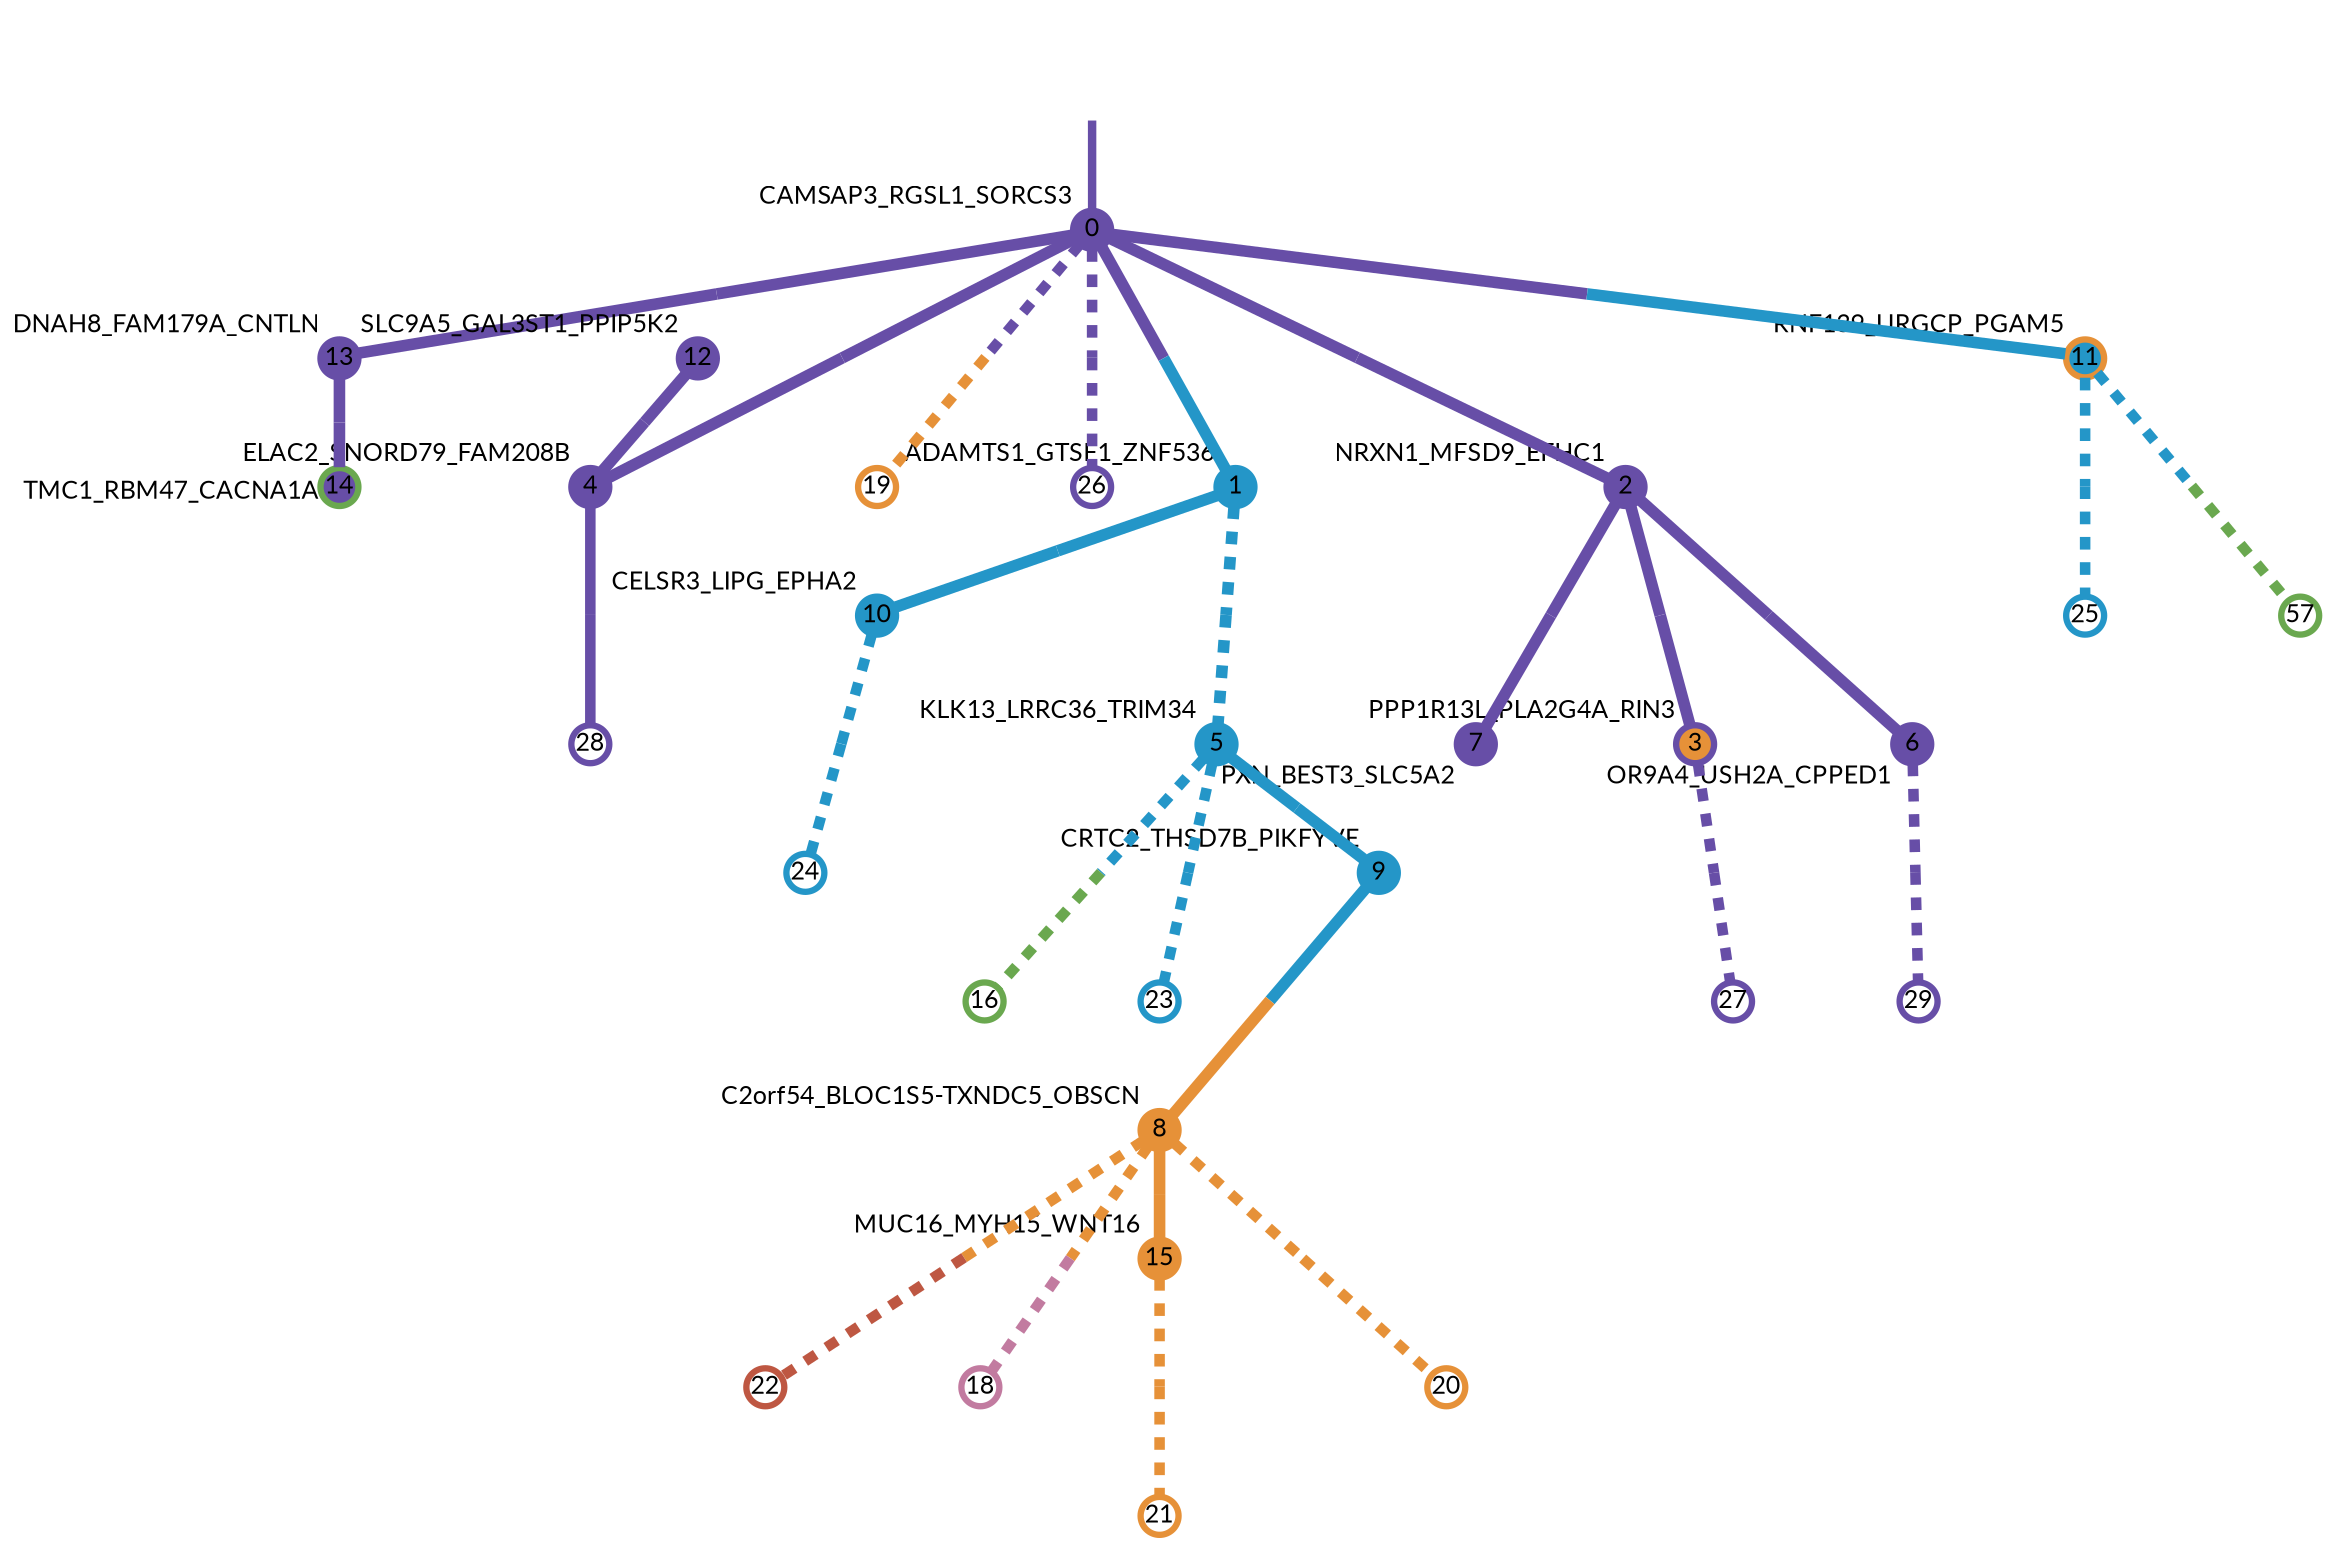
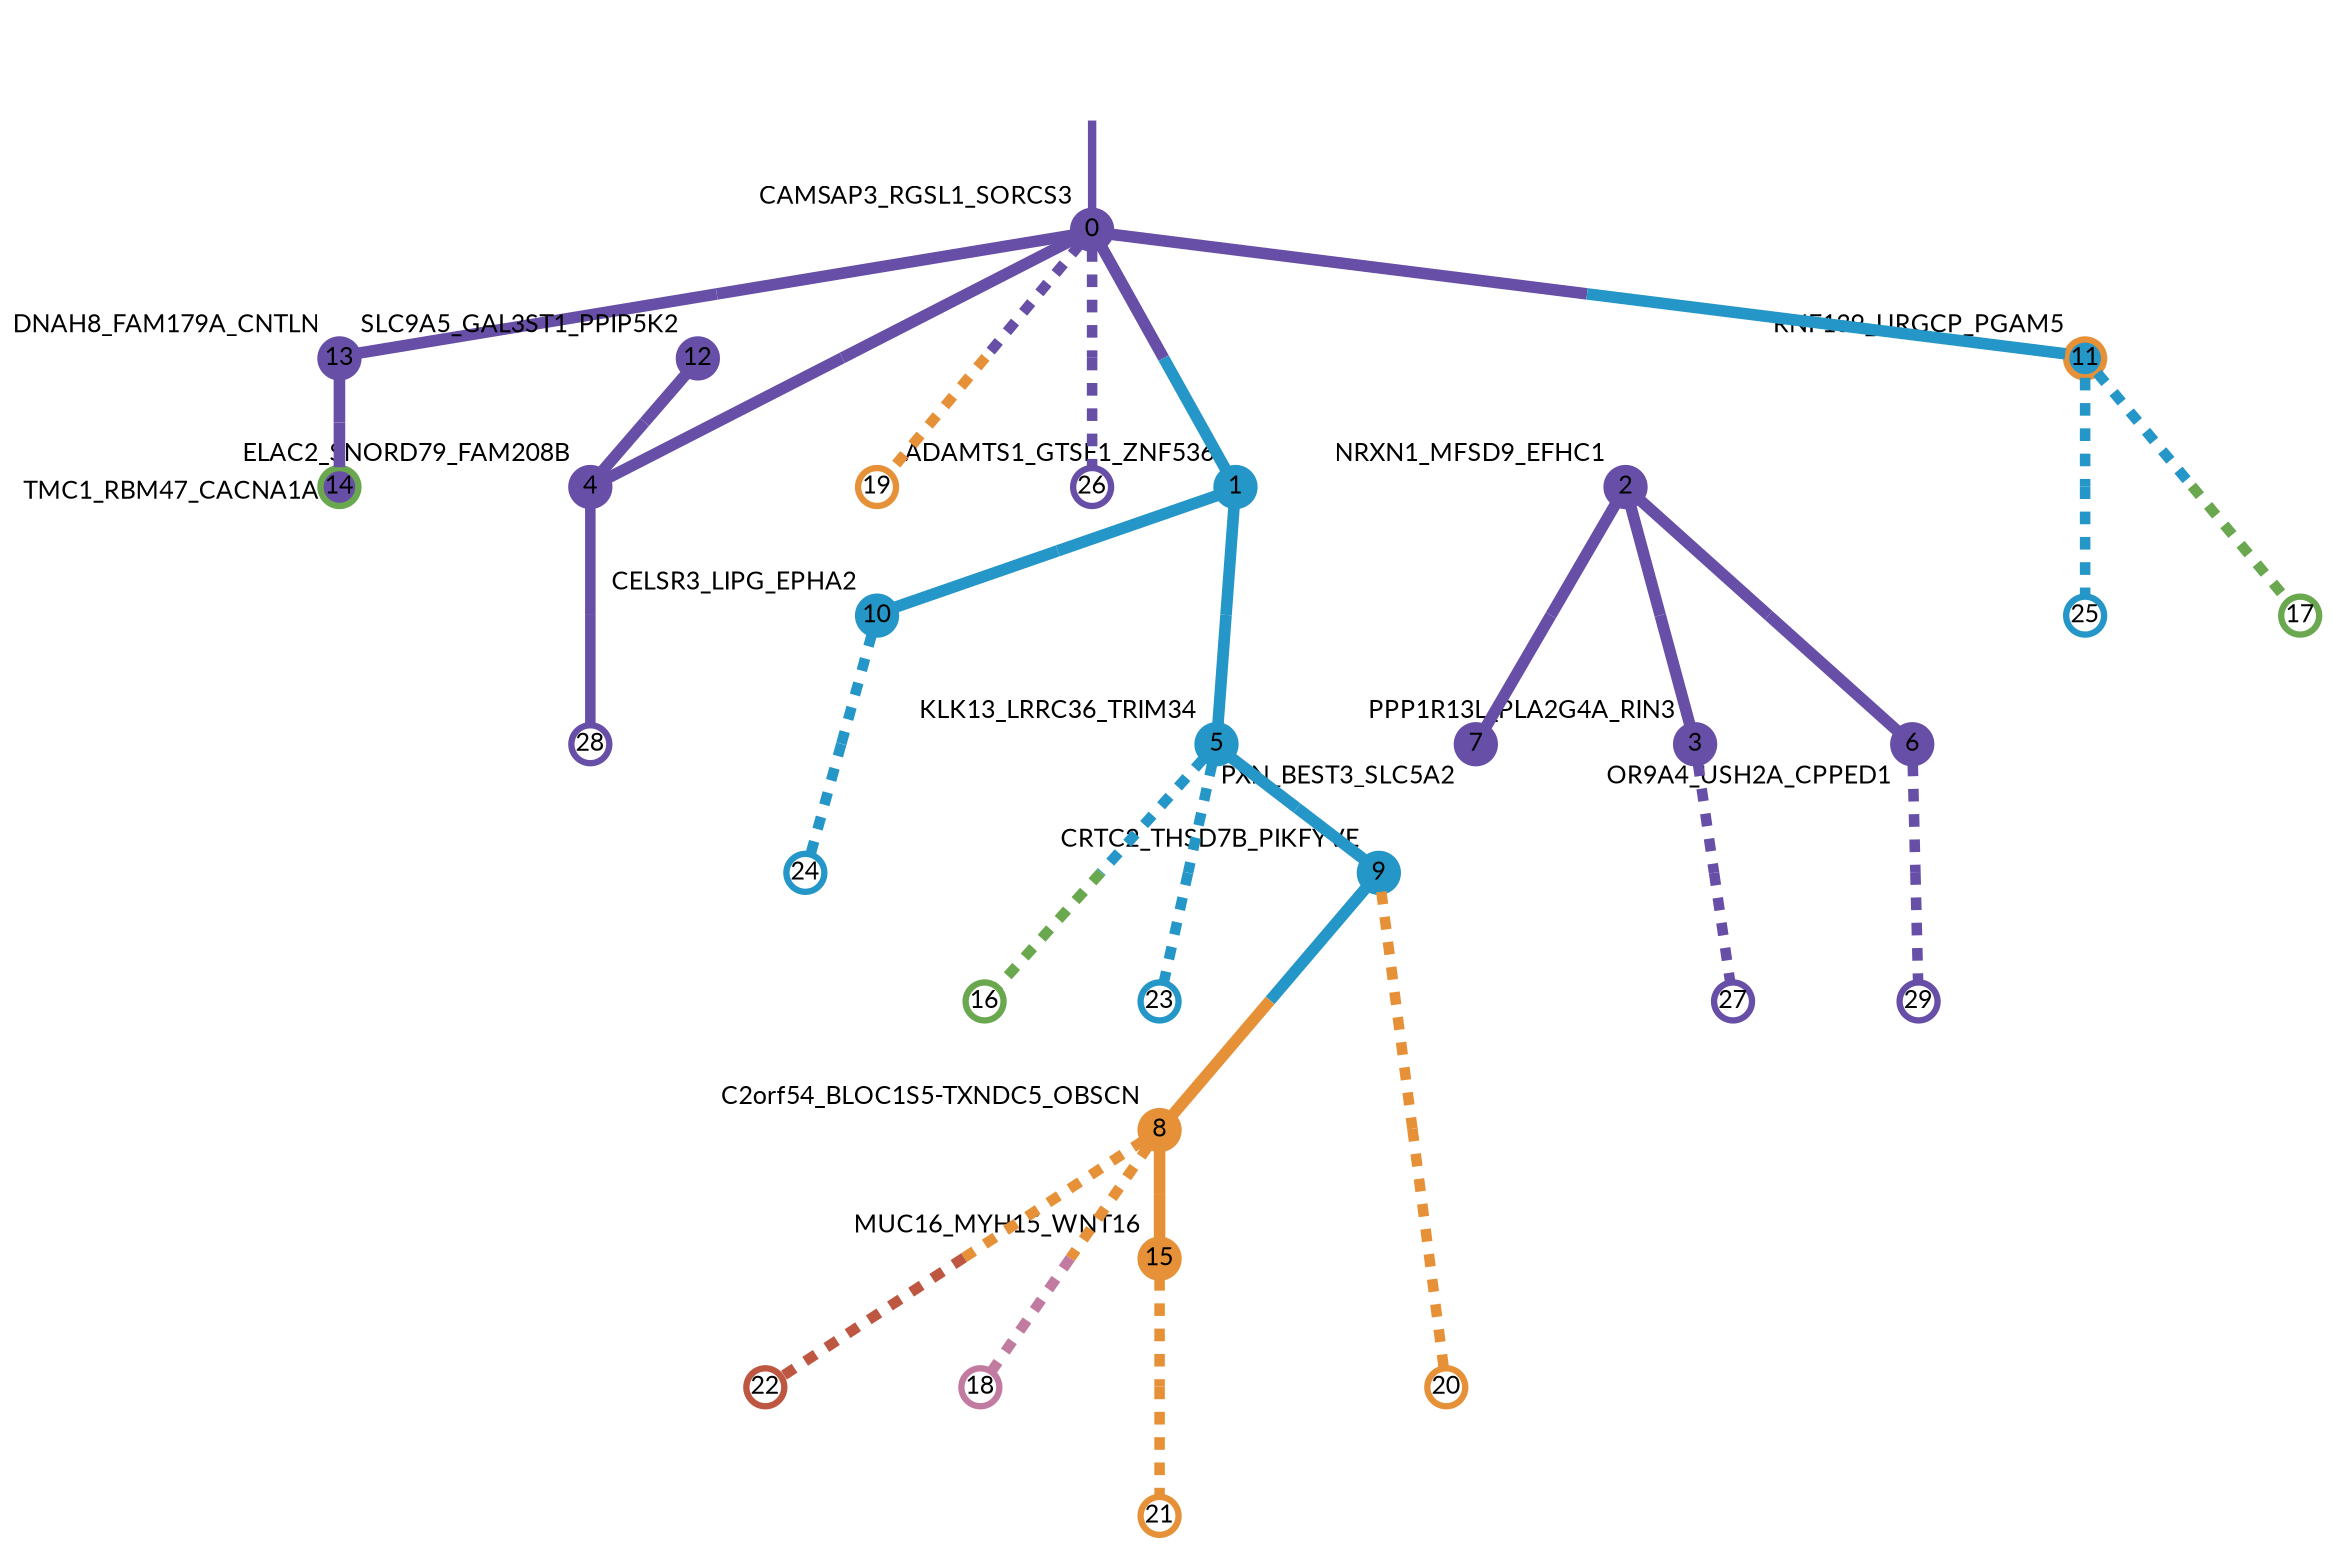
  strict digraph {
    forcelabels=true
    nodesep=0.7
    rankdir=TB
    ranksep=0.6
    splines=false
    node [color="#674ea7ff" fillcolor="#674ea7ff" fixedsize=true fontname=Lato fontsize="12pt" penwidth=3 shape=circle style=filled]
    edge [arrowsize=0 color="#674ea7ff;0.5:#674ea7ff" minlen=2.0 penwidth=5.5 style=solid]
    0 [height=0.25 xlabel=CAMSAP3_RGSL1_SORCS3]
    1 [color="#2496c8ff" fillcolor="#2496c8ff" height=0.25 xlabel=ADAMTS1_GTSF1_ZNF536]
    2 [height=0.25 xlabel=NRXN1_MFSD9_EFHC1]
    4 [height=0.25 xlabel=ELAC2_SNORD79_FAM208B]
    11 [color="#e69138ff" fillcolor="#2496c8ff" height=0.25 xlabel=RNF139_URGCP_PGAM5]
    13 [height=0.25 xlabel=DNAH8_FAM179A_CNTLN]
    19 [color="#e69138ff" fillcolor="#e69138ff" height=0.25 style=solid]
    26 [height=0.25 style=solid]
    5 [color="#2496c8ff" fillcolor="#2496c8ff" height=0.25 xlabel=KLK13_LRRC36_TRIM34]
    10 [color="#2496c8ff" fillcolor="#2496c8ff" height=0.25 xlabel=CELSR3_LIPG_EPHA2]
-   3 [fillcolor="#e69138ff" height=0.25 xlabel=PPP1R13L_PLA2G4A_RIN3]
+   3 [height=0.25 xlabel=PPP1R13L_PLA2G4A_RIN3]
    6 [height=0.25 xlabel=OR9A4_USH2A_CPPED1]
    7 [height=0.25 xlabel=PXN_BEST3_SLC5A2]
    28 [height=0.25 style=solid]
-   17 [color="#6aa84fff" fillcolor="#6aa84fff" height=0.25 style=solid label=57]
+   17 [color="#6aa84fff" fillcolor="#6aa84fff" height=0.25 style=solid]
    25 [color="#2496c8ff" fillcolor="#2496c8ff" height=0.25 style=solid]
    14 [color="#6aa84fff" height=0.25 xlabel=TMC1_RBM47_CACNA1A]
    9 [color="#2496c8ff" fillcolor="#2496c8ff" height=0.25 xlabel=CRTC2_THSD7B_PIKFYVE]
    16 [color="#6aa84fff" fillcolor="#6aa84fff" height=0.25 style=solid]
    23 [color="#2496c8ff" fillcolor="#2496c8ff" height=0.25 style=solid]
    24 [color="#2496c8ff" fillcolor="#2496c8ff" height=0.25 style=solid]
    27 [height=0.25 style=solid]
    29 [height=0.25 style=solid]
    12 [height=0.25 xlabel=SLC9A5_GAL3ST1_PPIP5K2]
    8 [color="#e69138ff" fillcolor="#e69138ff" height=0.25 xlabel="C2orf54_BLOC1S5-TXNDC5_OBSCN"]
    15 [color="#e69138ff" fillcolor="#e69138ff" height=0.25 xlabel=MUC16_MYH15_WNT16]
    18 [color="#c27ba0ff" fillcolor="#c27ba0ff" height=0.25 style=solid]
    20 [color="#e69138ff" fillcolor="#e69138ff" height=0.25 style=solid]
    22 [color="#be5742ff" fillcolor="#be5742ff" height=0.25 style=solid]
    21 [color="#e69138ff" fillcolor="#e69138ff" height=0.25 style=solid]
    normal [style=invis xlabel=CAMSAP3_RGSL1_SORCS3 color="" fillcolor="" fixedsize="" fontname="" fontsize="" shape=""]
    0 -> 1 [color="#674ea7ff;0.5:#2496c8ff"]
-   0 -> 2
    0 -> 4
    0 -> 11 [color="#674ea7ff;0.5:#2496c8ff" minlen=1.399999976158142]
    0 -> 13 [minlen=1.0]
    0 -> 19 [color="#674ea7ff;0.5:#e69138ff" penwidth=5 style=dashed]
    0 -> 26 [penwidth=5 style=dashed]
-   1 -> 5 [color="#2496c8ff;0.5:#2496c8ff" style=dashed]
+   1 -> 5 [color="#2496c8ff;0.5:#2496c8ff"]
    1 -> 10 [color="#2496c8ff;0.5:#2496c8ff" minlen=1.399999976158142]
    2 -> 3
    2 -> 6
    2 -> 7
    4 -> 28 [penwidth=5]
    11 -> 17 [color="#2496c8ff;0.5:#6aa84fff" penwidth=5 style=dashed]
    11 -> 25 [color="#2496c8ff;0.5:#2496c8ff" penwidth=5 style=dashed]
    13 -> 14 [minlen=1.0]
    5 -> 9 [color="#2496c8ff;0.5:#2496c8ff" minlen=1.600000023841858]
    5 -> 16 [color="#2496c8ff;0.5:#6aa84fff" penwidth=5 style=dashed]
    5 -> 23 [color="#2496c8ff;0.5:#2496c8ff" penwidth=5 style=dashed]
    10 -> 24 [color="#2496c8ff;0.5:#2496c8ff" penwidth=5 style=dashed]
    3 -> 27 [penwidth=5 style=dashed]
    6 -> 29 [penwidth=5 style=dashed]
    9 -> 8 [color="#2496c8ff;0.5:#e69138ff"]
    12 -> 4 [minlen=1.1999999284744263]
    8 -> 15 [color="#e69138ff;0.5:#e69138ff" minlen=1.0]
    8 -> 18 [color="#e69138ff;0.5:#c27ba0ff" penwidth=5 style=dashed]
-   8 -> 20 [color="#e69138ff;0.5:#e69138ff" penwidth=5 style=dashed]
+   9 -> 20 [color="#e69138ff;0.5:#e69138ff" penwidth=5 style=dashed]
    8 -> 22 [color="#e69138ff;0.5:#be5742ff" penwidth=5 style=dashed]
    15 -> 21 [color="#e69138ff;0.5:#e69138ff" penwidth=5 style=dashed]
    normal -> 0 [color="#674ea7ff" penwidth=4 minlen=""]
  }
